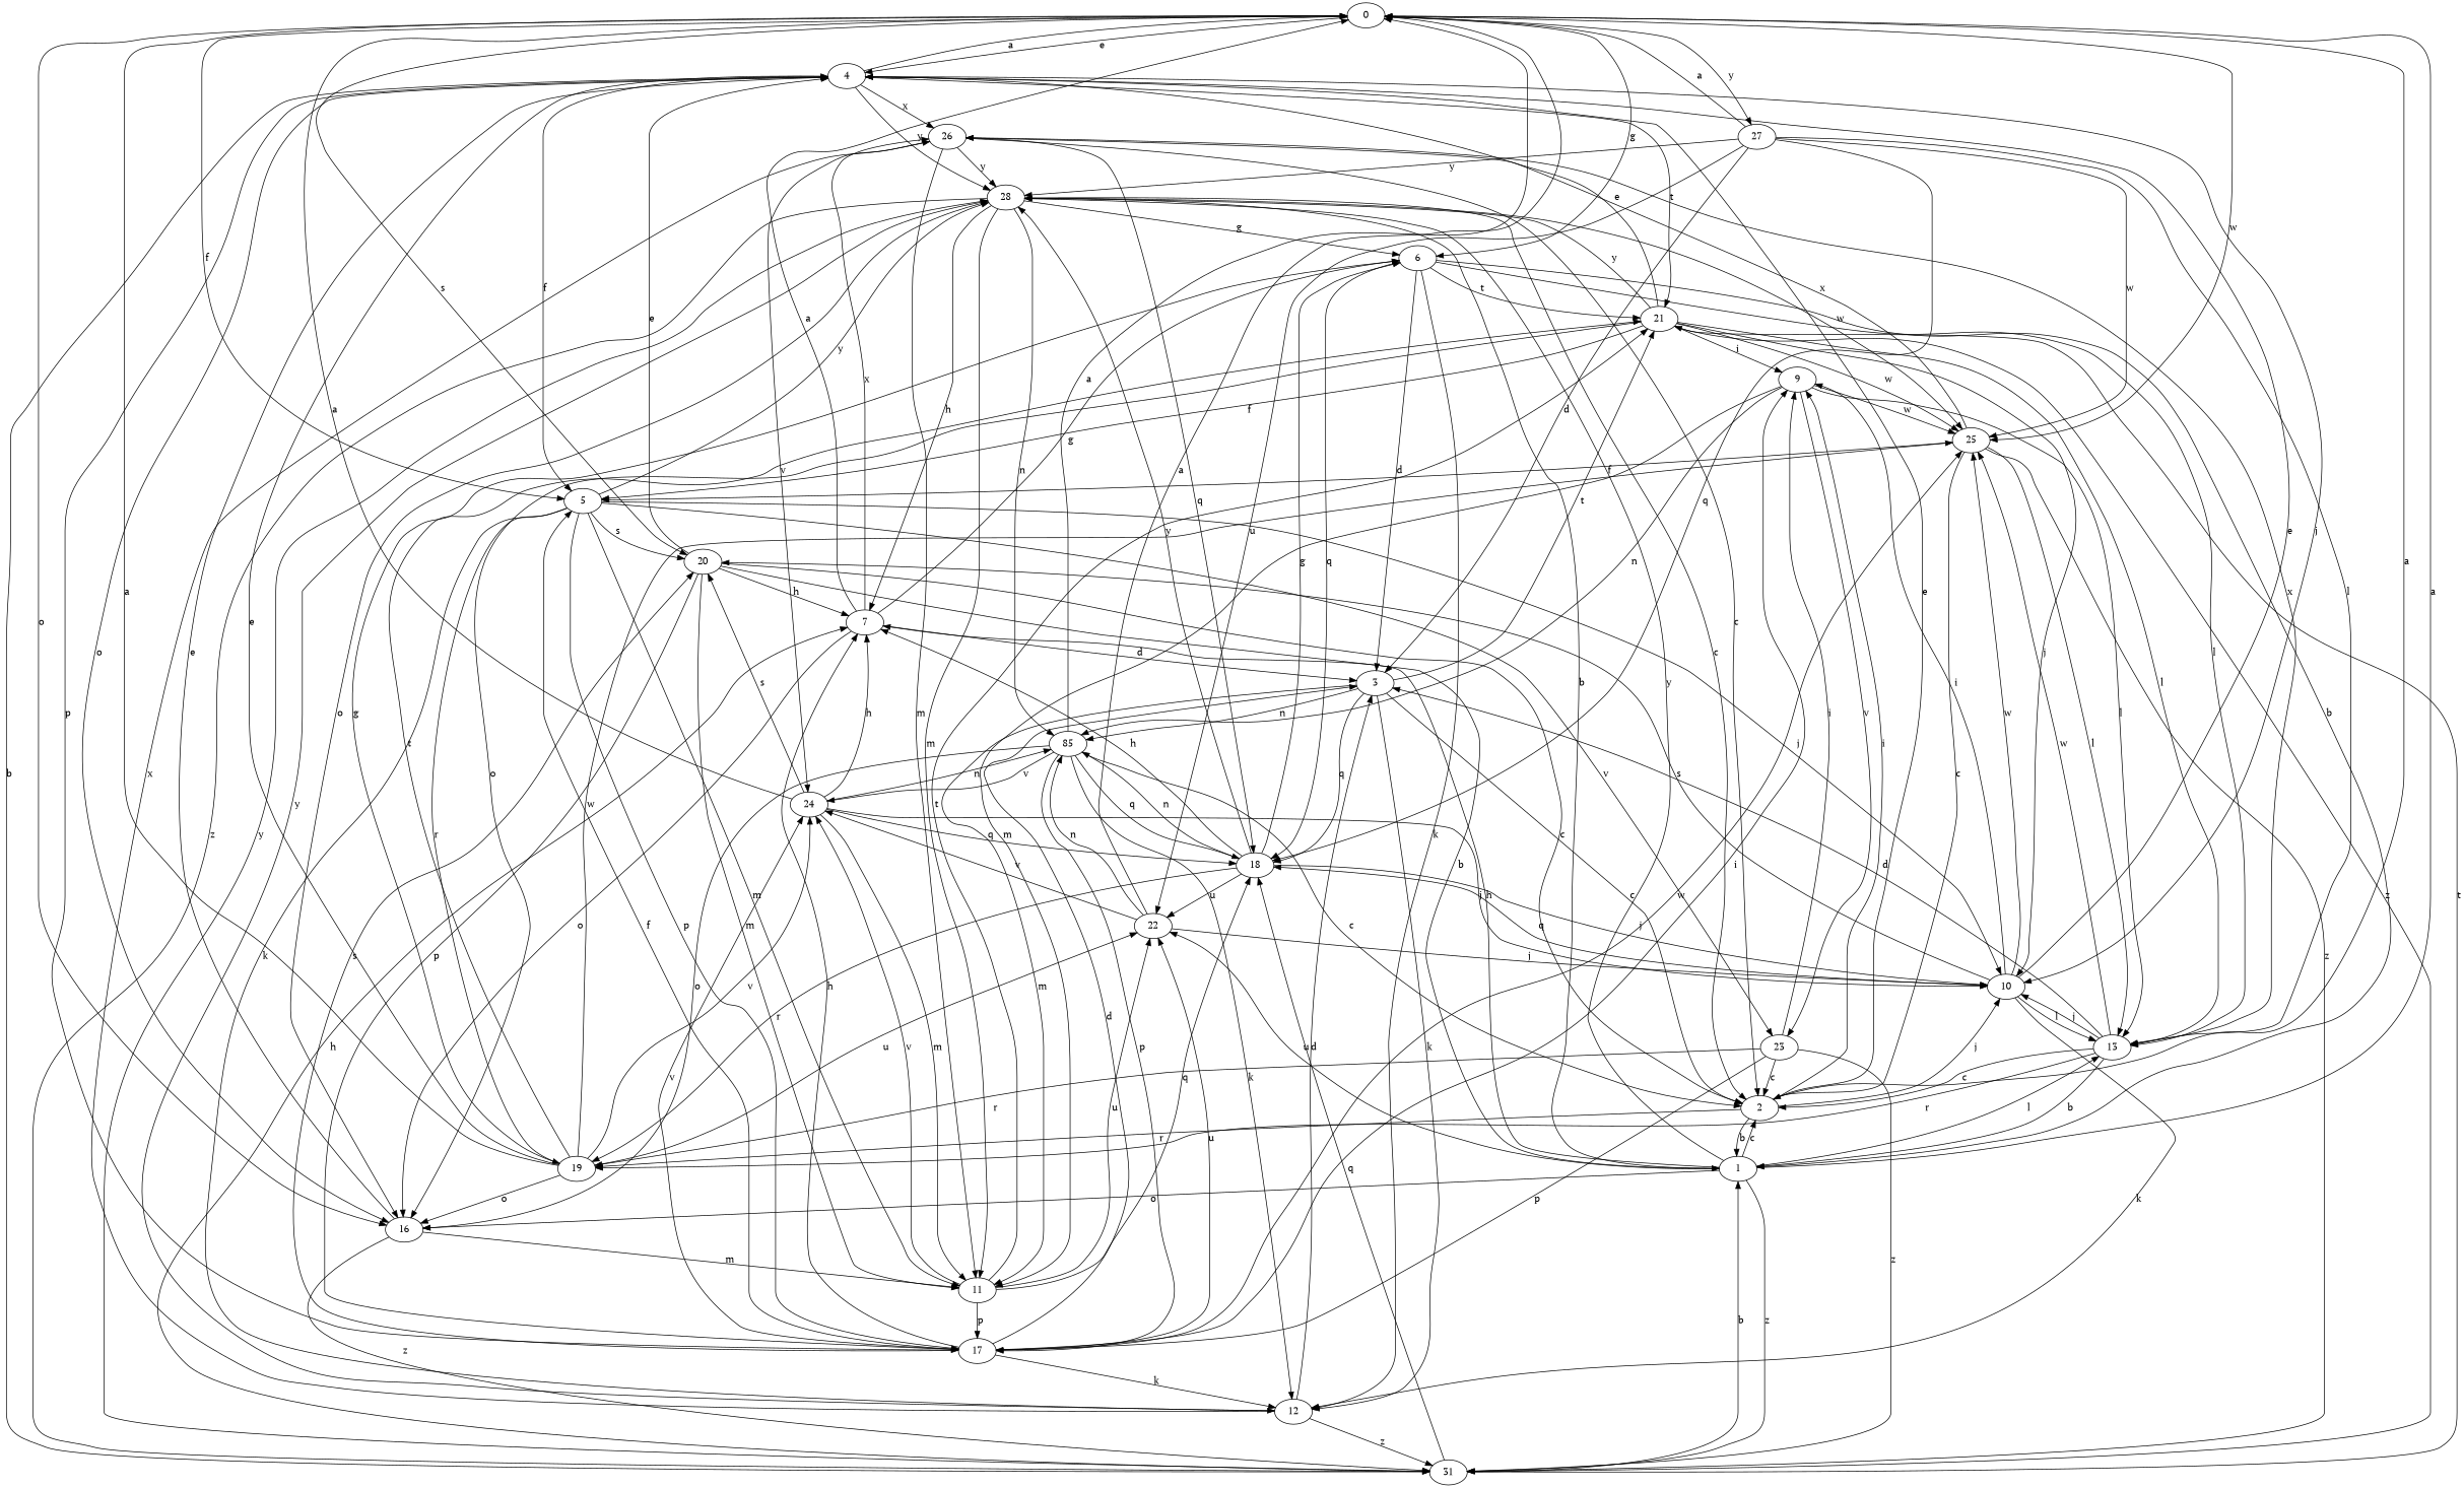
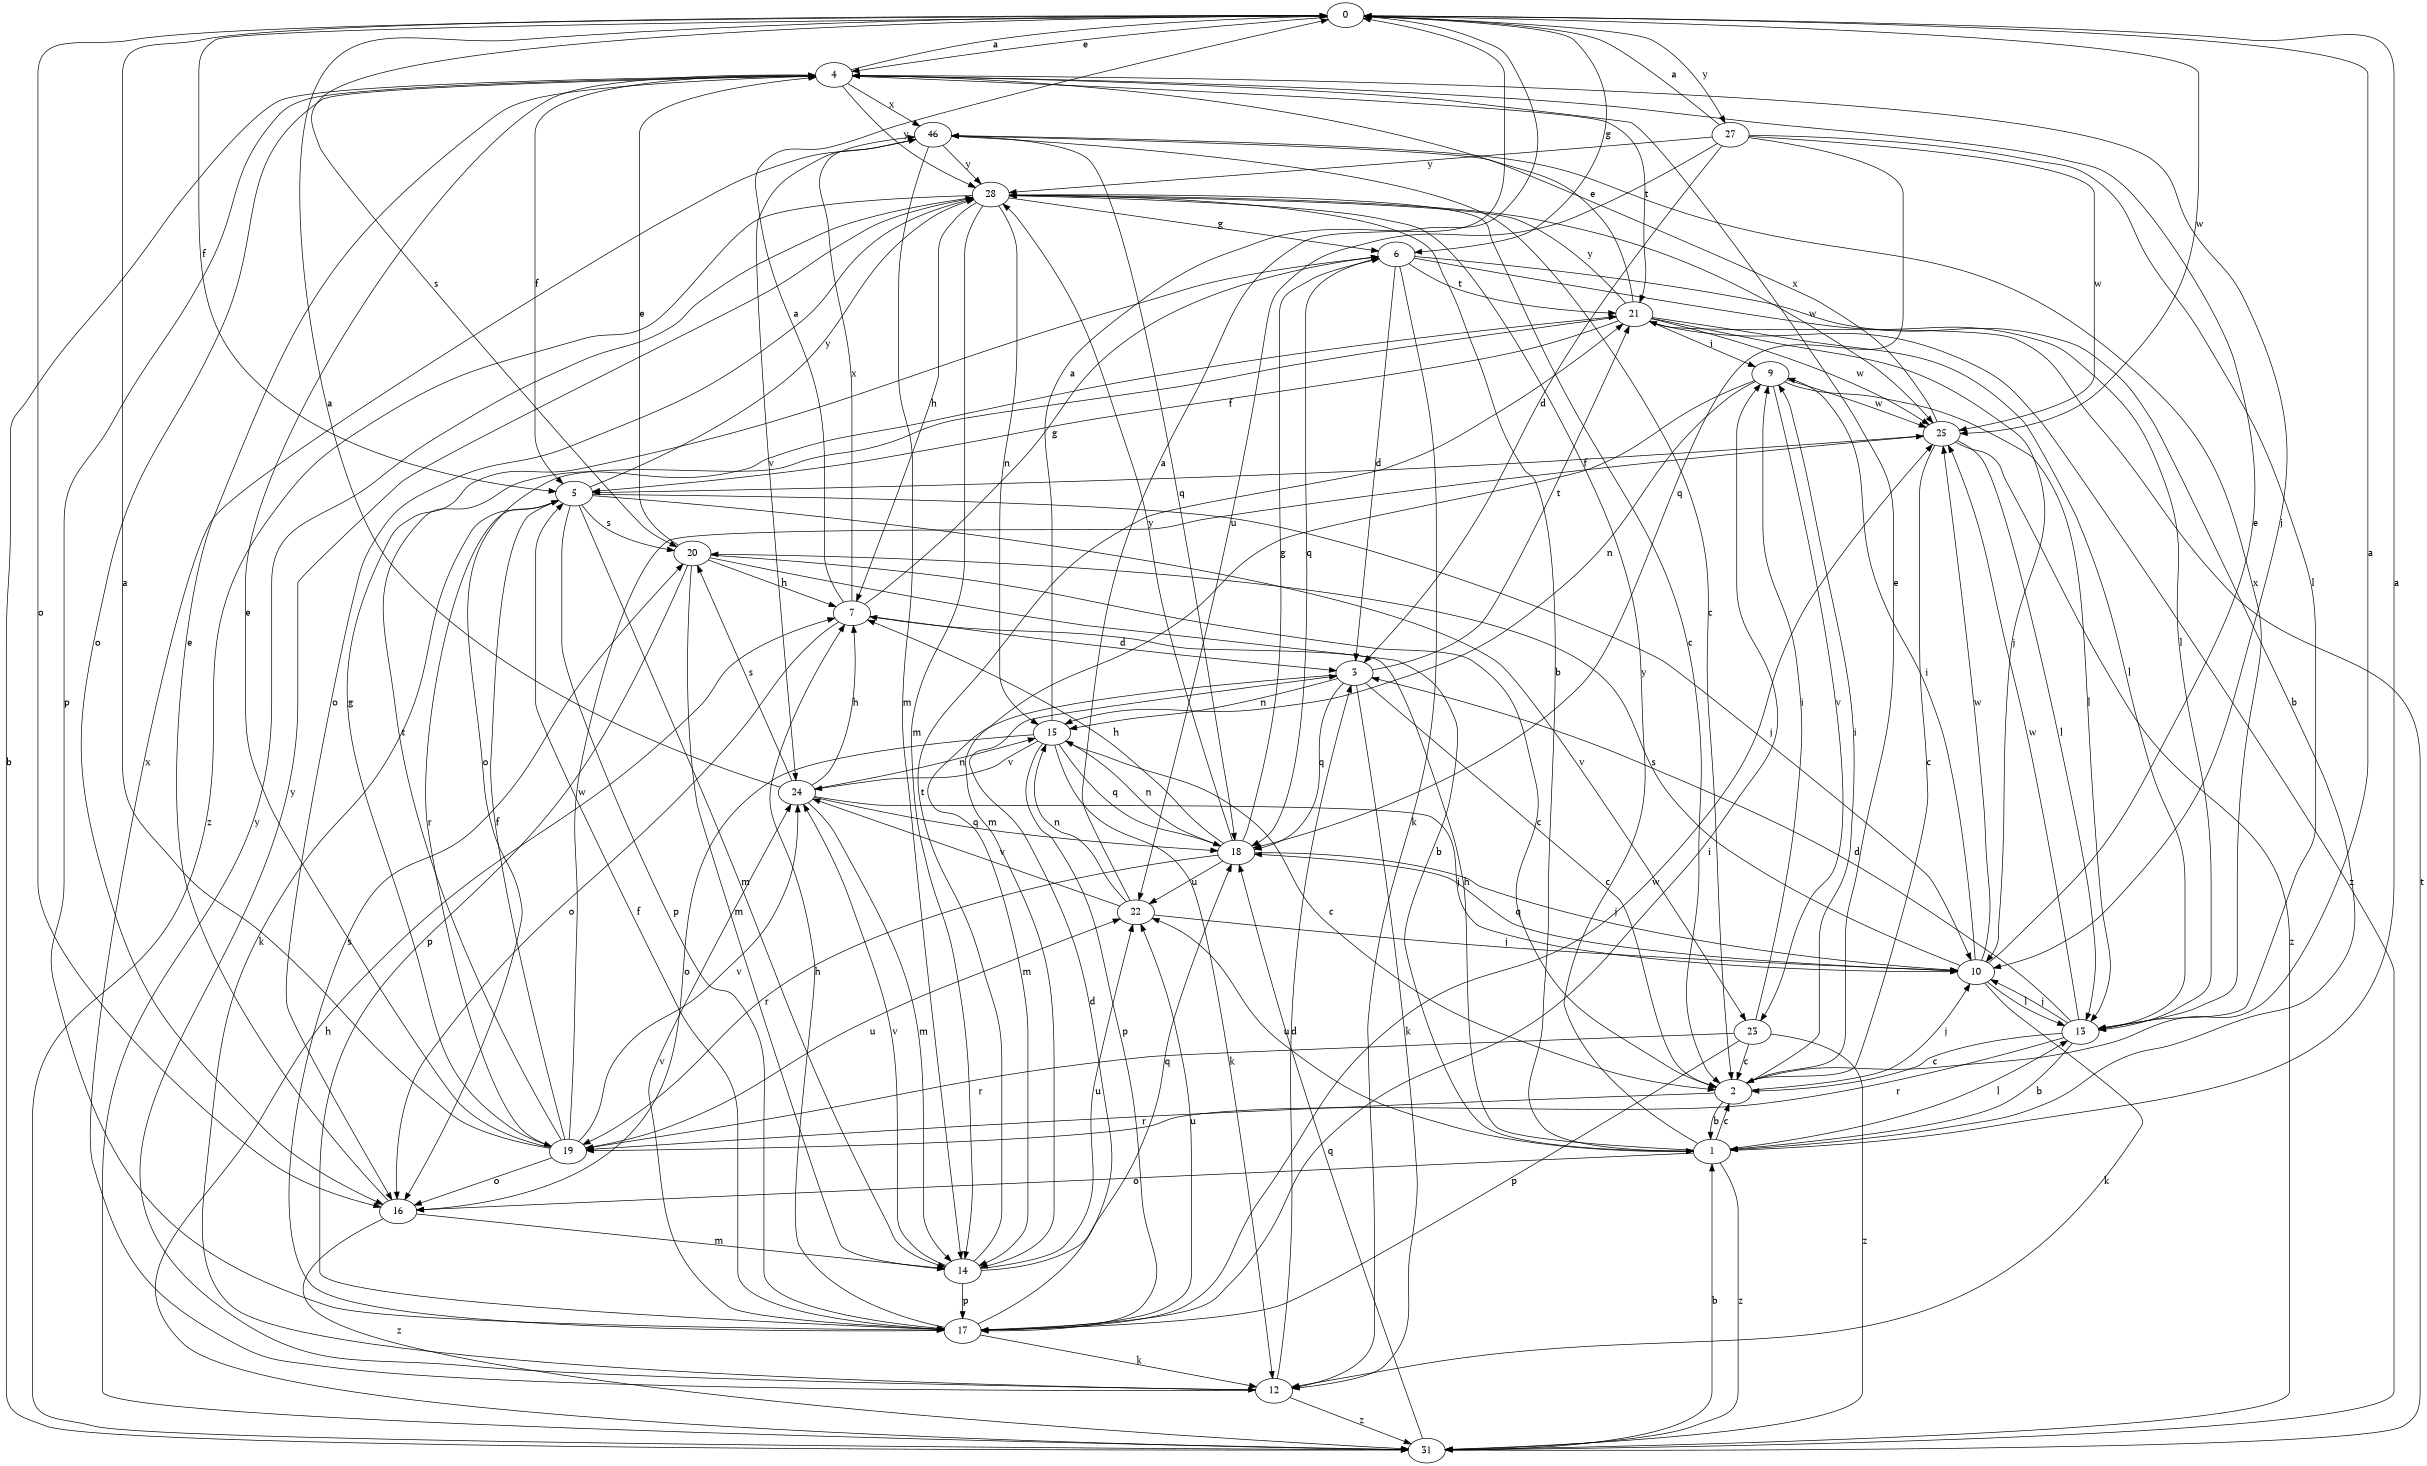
  strict digraph {
    fontname="PT Serif"
    node [fontname="PT Serif"]
    edge [fontname="PT Serif"]
    0
    4
    5
    6
    16
    20
    25
    27
    28
    31
    10
    21
    17
-   26
+   26 [label=46]
    19
    12
-   14 [label=11]
+   14
    23
    1
    13
    3
    18
    2
    7
    22
    9
-   15 [label=85]
+   15
    24
    0 -> 4 [label=e]
    0 -> 5 [label=f]
    0 -> 6 [label=g]
    0 -> 16 [label=o]
    0 -> 20 [label=s]
    0 -> 25 [label=w]
    0 -> 27 [label=y]
    4 -> 0 [label=a]
    4 -> 5 [label=f]
    4 -> 16 [label=o]
    4 -> 28 [label=y]
    4 -> 31 [label=b]
    4 -> 10 [label=j]
    4 -> 21 [label=t]
    4 -> 17 [label=p]
    4 -> 26 [label=x]
    5 -> 20 [label=s]
    5 -> 28 [label=y]
    5 -> 10 [label=j]
    5 -> 17 [label=p]
    5 -> 19 [label=r]
    5 -> 12 [label=k]
    5 -> 14 [label=m]
    5 -> 23 [label=v]
    6 -> 21 [label=t]
    6 -> 12 [label=k]
    6 -> 1 [label=b]
    6 -> 13 [label=l]
    6 -> 3 [label=d]
    6 -> 18 [label=q]
    16 -> 4 [label=e]
    16 -> 31 [label=z]
    16 -> 14 [label=m]
    20 -> 4 [label=e]
    20 -> 17 [label=p]
    20 -> 14 [label=m]
    20 -> 1 [label=b]
    20 -> 2 [label=c]
    20 -> 7 [label=h]
    25 -> 5 [label=f]
    25 -> 31 [label=z]
    25 -> 26 [label=x]
    25 -> 13 [label=l]
    25 -> 2 [label=c]
    27 -> 0 [label=a]
    27 -> 25 [label=w]
    27 -> 28 [label=y]
    27 -> 13 [label=l]
    27 -> 3 [label=d]
    27 -> 18 [label=q]
    27 -> 22 [label=u]
    28 -> 6 [label=g]
    28 -> 16 [label=o]
    28 -> 25 [label=w]
    28 -> 31 [label=z]
    28 -> 14 [label=m]
    28 -> 1 [label=b]
    28 -> 2 [label=c]
    28 -> 7 [label=h]
    28 -> 15 [label=n]
    31 -> 28 [label=y]
    31 -> 21 [label=t]
    31 -> 1 [label=b]
    31 -> 18 [label=q]
    31 -> 7 [label=h]
    10 -> 4 [label=e]
    10 -> 20 [label=s]
    10 -> 25 [label=w]
    10 -> 12 [label=k]
    10 -> 13 [label=l]
    10 -> 18 [label=q]
    10 -> 9 [label=i]
    21 -> 4 [label=e]
    21 -> 5 [label=f]
    21 -> 16 [label=o]
    21 -> 25 [label=w]
    21 -> 28 [label=y]
    21 -> 31 [label=z]
    21 -> 10 [label=j]
    21 -> 13 [label=l]
    21 -> 9 [label=i]
    17 -> 5 [label=f]
    17 -> 20 [label=s]
    17 -> 25 [label=w]
    17 -> 12 [label=k]
    17 -> 3 [label=d]
    17 -> 7 [label=h]
    17 -> 22 [label=u]
    17 -> 9 [label=i]
    17 -> 24 [label=v]
    26 -> 28 [label=y]
    26 -> 14 [label=m]
    26 -> 18 [label=q]
    26 -> 2 [label=c]
    26 -> 24 [label=v]
    19 -> 0 [label=a]
    19 -> 4 [label=e]
+   19 -> 5 [label=f]
    19 -> 6 [label=g]
    19 -> 16 [label=o]
    19 -> 25 [label=w]
    19 -> 21 [label=t]
    19 -> 22 [label=u]
    19 -> 24 [label=v]
    12 -> 28 [label=y]
    12 -> 31 [label=z]
    12 -> 26 [label=x]
    12 -> 3 [label=d]
    14 -> 21 [label=t]
    14 -> 17 [label=p]
    14 -> 18 [label=q]
    14 -> 22 [label=u]
    14 -> 24 [label=v]
    23 -> 31 [label=z]
    23 -> 17 [label=p]
    23 -> 19 [label=r]
    23 -> 2 [label=c]
    23 -> 9 [label=i]
    1 -> 0 [label=a]
    1 -> 16 [label=o]
    1 -> 28 [label=y]
    1 -> 31 [label=z]
    1 -> 13 [label=l]
    1 -> 2 [label=c]
    1 -> 7 [label=h]
    1 -> 22 [label=u]
    13 -> 25 [label=w]
    13 -> 10 [label=j]
    13 -> 26 [label=x]
    13 -> 19 [label=r]
    13 -> 1 [label=b]
    13 -> 3 [label=d]
    13 -> 2 [label=c]
    3 -> 21 [label=t]
    3 -> 12 [label=k]
    3 -> 14 [label=m]
    3 -> 18 [label=q]
    3 -> 2 [label=c]
    3 -> 15 [label=n]
    18 -> 6 [label=g]
    18 -> 28 [label=y]
    18 -> 10 [label=j]
    18 -> 19 [label=r]
    18 -> 7 [label=h]
    18 -> 22 [label=u]
    18 -> 15 [label=n]
    2 -> 0 [label=a]
    2 -> 4 [label=e]
    2 -> 10 [label=j]
    2 -> 19 [label=r]
    2 -> 1 [label=b]
    2 -> 9 [label=i]
    7 -> 0 [label=a]
    7 -> 6 [label=g]
    7 -> 16 [label=o]
    7 -> 26 [label=x]
    7 -> 3 [label=d]
    22 -> 0 [label=a]
    22 -> 10 [label=j]
    22 -> 15 [label=n]
    22 -> 24 [label=v]
    9 -> 25 [label=w]
    9 -> 14 [label=m]
    9 -> 23 [label=v]
    9 -> 13 [label=l]
    9 -> 15 [label=n]
    15 -> 0 [label=a]
    15 -> 16 [label=o]
    15 -> 17 [label=p]
    15 -> 12 [label=k]
    15 -> 18 [label=q]
    15 -> 2 [label=c]
    15 -> 24 [label=v]
    24 -> 0 [label=a]
    24 -> 20 [label=s]
    24 -> 10 [label=j]
    24 -> 14 [label=m]
    24 -> 18 [label=q]
    24 -> 7 [label=h]
    24 -> 15 [label=n]
  }
